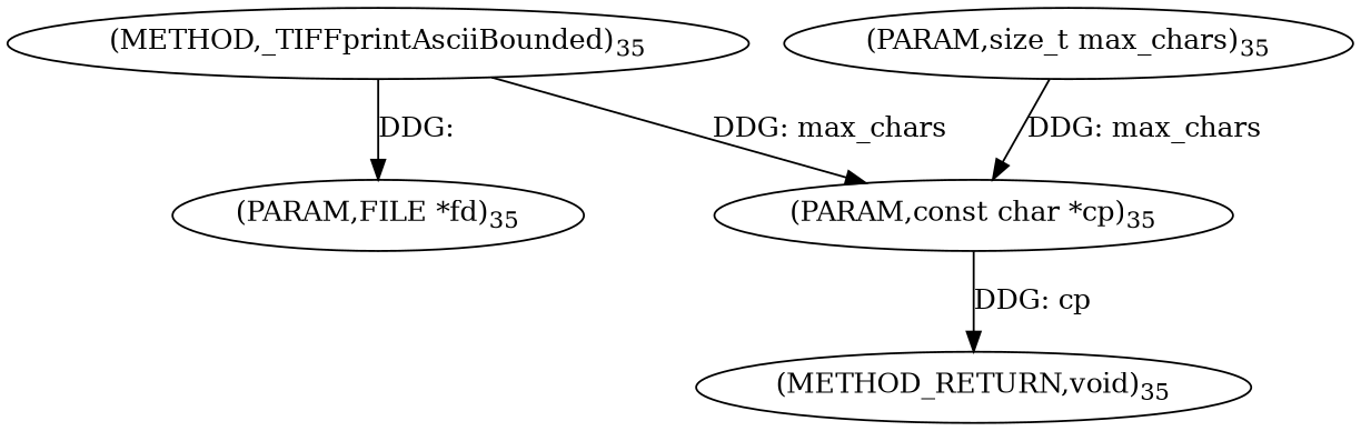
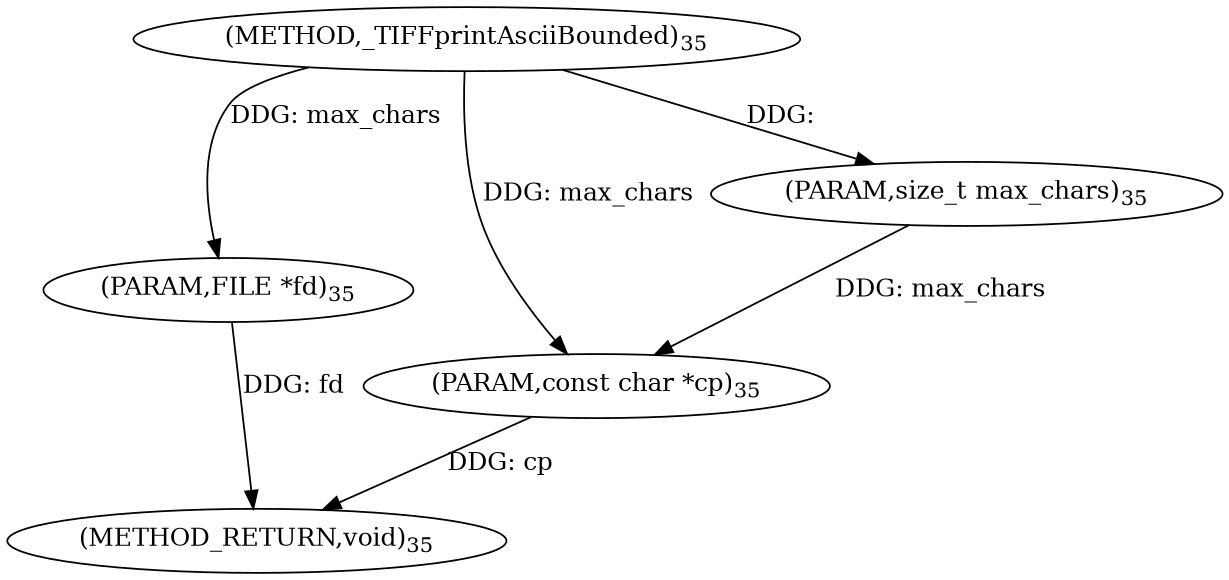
  digraph {
    n1 [label=<(METHOD,_TIFFprintAsciiBounded)<SUB>35</SUB>>]
    n2 [label=<(PARAM,FILE *fd)<SUB>35</SUB>>]
    n3 [label=<(PARAM,const char *cp)<SUB>35</SUB>>]
    n4 [label=<(PARAM,size_t max_chars)<SUB>35</SUB>>]
    n5 [label=<(METHOD_RETURN,void)<SUB>35</SUB>>]
-   n1 -> n2 [label="DDG: "]
+   n1 -> n2 [label="DDG: max_chars"]
    n1 -> n3 [label="DDG: max_chars"]
+   n1 -> n4 [label="DDG: "]
+   n2 -> n5 [label="DDG: fd"]
    n3 -> n5 [label="DDG: cp"]
    n4 -> n3 [label="DDG: max_chars"]
  }
